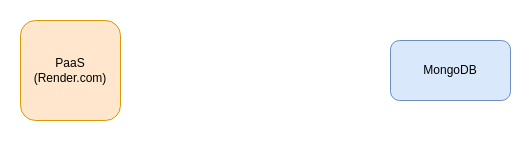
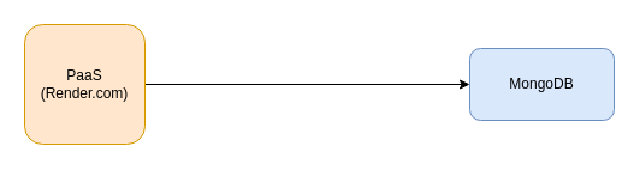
  <mxCell id="0" />
  <mxCell id="1" parent="0" />
+ <mxCell id="2" style="edgeStyle=orthogonalEdgeStyle;rounded=0;orthogonalLoop=1;jettySize=auto;html=1;fontFamily=Helvetica;" edge="1" parent="1" source="3" target="4"><mxGeometry relative="1" as="geometry" /></mxCell>
  <mxCell id="3" value="PaaS&lt;br&gt;(Render.com)" style="whiteSpace=wrap;html=1;aspect=fixed;fillColor=#ffe6cc;strokeColor=#d79b00;fontFamily=Helvetica;rounded=1;" vertex="1" parent="1"><mxGeometry x="20" y="20" width="100" height="100" as="geometry" /></mxCell>
  <mxCell id="4" value="MongoDB" style="rounded=1;whiteSpace=wrap;html=1;fontFamily=Helvetica;fillColor=#dae8fc;strokeColor=#6c8ebf;" vertex="1" parent="1"><mxGeometry x="390" y="40" width="120" height="60" as="geometry" /></mxCell>
